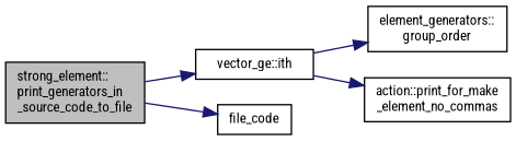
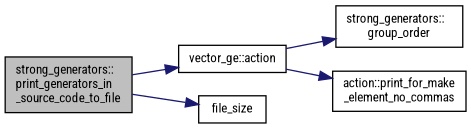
  digraph {
    fontname="Roboto Condensed"
    rankdir=LR
    node [color=black fillcolor=white fontname="Roboto Condensed" fontsize=10 shape=record style=filled]
    edge [color=midnightblue fontname="Roboto Condensed" fontsize=10 labelfontname=Helvetica labelfontsize=10 style=solid]
-   n1 [fillcolor=grey75 fontcolor=black height=0.2 label="strong_element::\lprint_generators_in\l_source_code_to_file" width=0.4]
-   n2 [height=0.2 label="vector_ge::ith" width=0.4]
-   n3 [height=0.2 label=file_code width=0.4]
-   n4 [height=0.2 label="element_generators::\lgroup_order" width=0.4]
+   n1 [fillcolor=grey75 fontcolor=black height=0.2 label="strong_generators::\lprint_generators_in\l_source_code_to_file" width=0.4]
+   n2 [height=0.2 label="vector_ge::action" width=0.4]
+   n3 [height=0.2 label=file_size width=0.4]
+   n4 [height=0.2 label="strong_generators::\lgroup_order" width=0.4]
    n5 [height=0.2 label="action::print_for_make\l_element_no_commas" width=0.4]
    n1 -> n2
    n1 -> n3
    n2 -> n4
    n2 -> n5
  }
